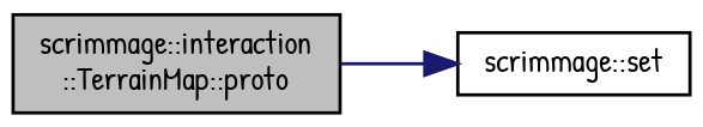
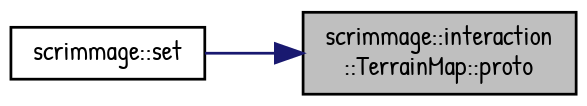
  digraph {
    rankdir=LR
    fontname="Patrick Hand"
    node [color=black fontname="Patrick Hand" fontsize=10 shape=record style=filled]
    n1 [fillcolor=grey75 fontcolor=black height=0.2 label="scrimmage::interaction\l::TerrainMap::proto" width=0.4]
    n2 [fillcolor=white height=0.2 label="scrimmage::set" width=0.4]
-   n1 -> n2 [color=midnightblue fontname="Patrick Hand" fontsize=10 labelfontname=Helvetica labelfontsize=10 style=solid]
+   n2 -> n1 [color=midnightblue fontname="Patrick Hand" fontsize=10 labelfontname=Helvetica labelfontsize=10 style=solid]
  }
